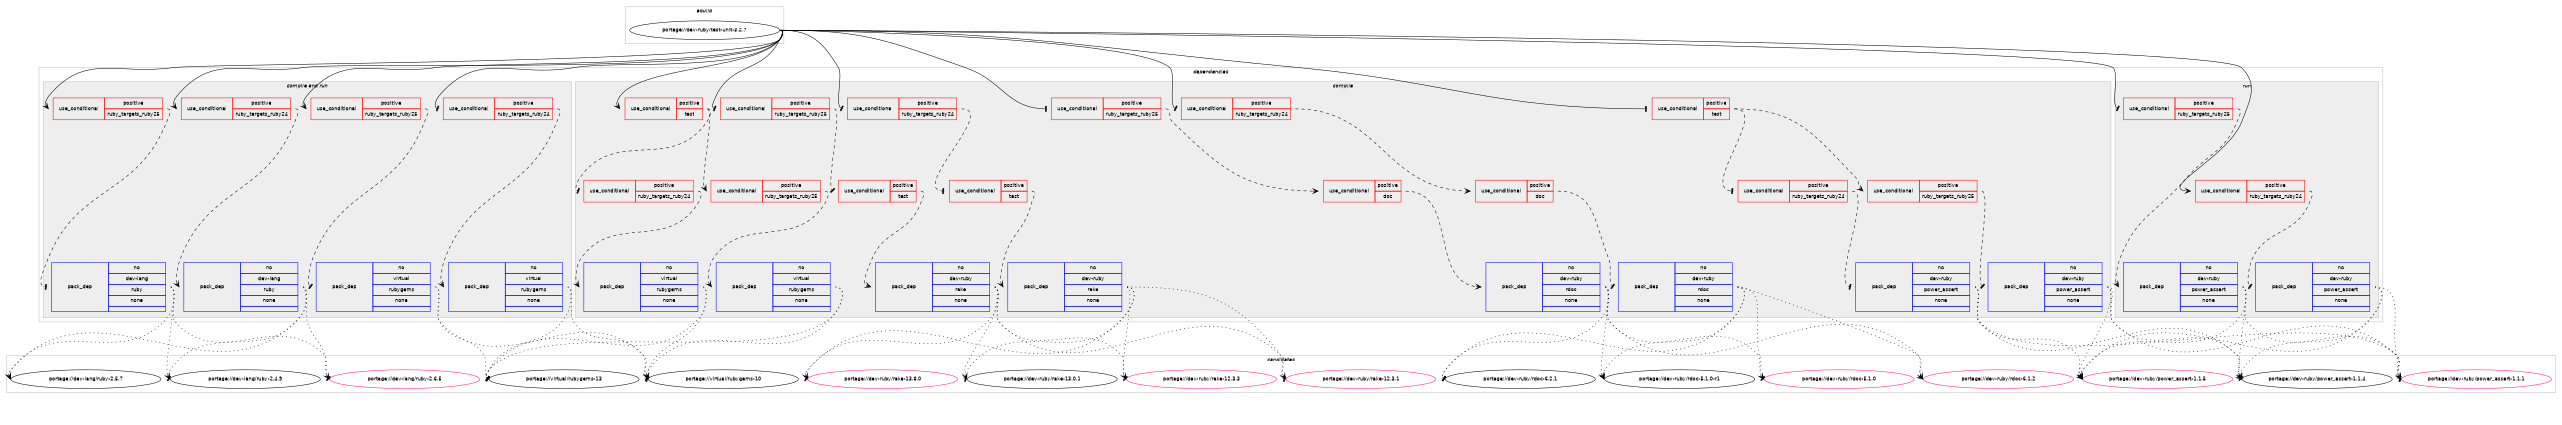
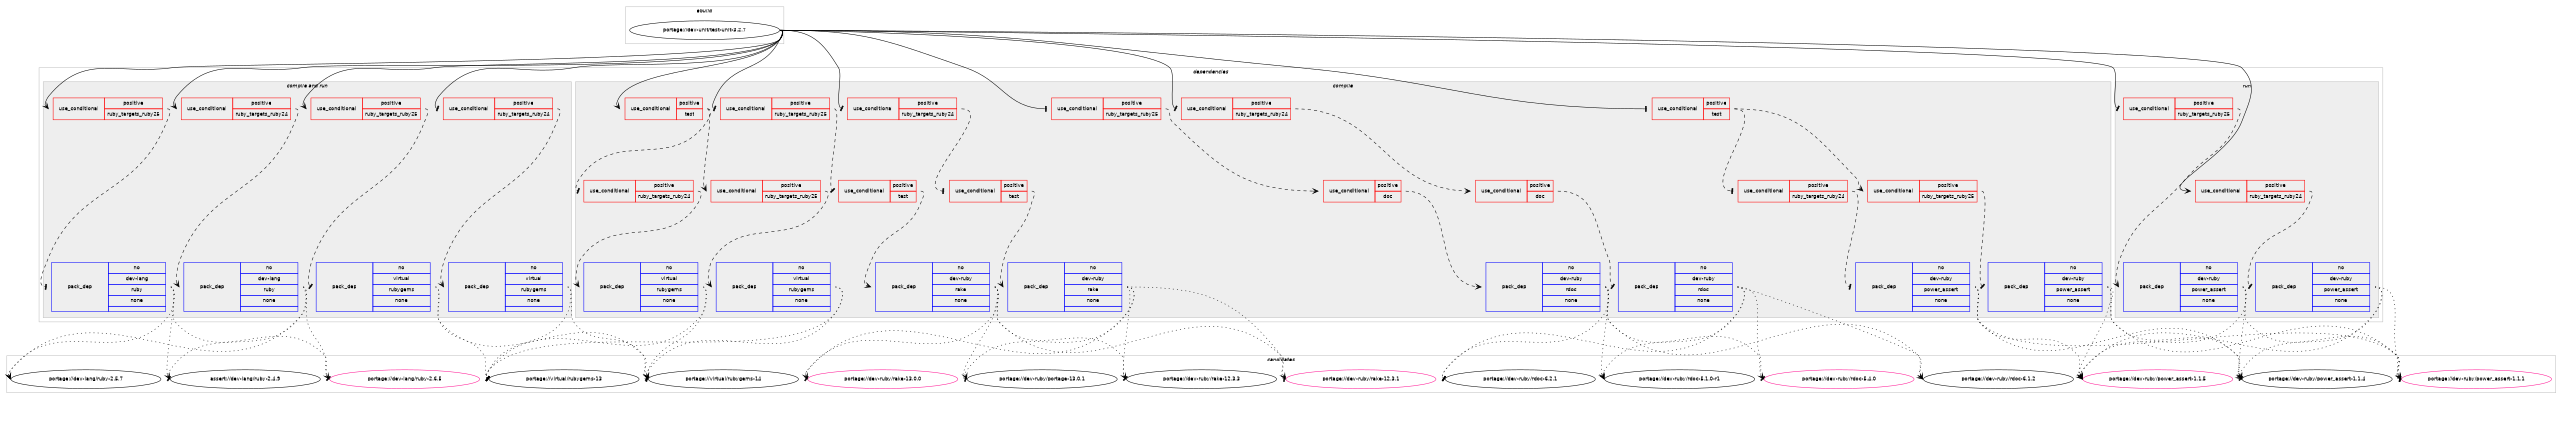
  digraph {
    compound=true
    concentrate=true
    fontname=Helvetica
    fontsize=10
    newrank=true
    rankdir=TB
    ranksep=1.5
    node [color=red fontname=Helvetica fontsize=10 shape=none]
    edge [arrowhead=vee headport=w style=dotted tailport=e weight=100]
-   n1 [color=black label="portage://dev-ruby/test-unit-3.2.7" width=4 shape=""]
+   n1 [color=black label="portage://dev-unit/test-unit-3.2.7" width=4 shape=""]
    n2 [color=blue label=<<TABLE BORDER="0" CELLBORDER="1" CELLSPACING="0" CELLPADDING="4" WIDTH="220"><TR><TD ROWSPAN="6" CELLPADDING="30">pack_dep</TD></TR><TR><TD WIDTH="110">no</TD></TR><TR><TD>dev-ruby</TD></TR><TR><TD>rdoc</TD></TR><TR><TD>none</TD></TR><TR><TD></TD></TR></TABLE>>]
    n3 [label=<<TABLE BORDER="0" CELLBORDER="1" CELLSPACING="0" CELLPADDING="4"><TR><TD ROWSPAN="3" CELLPADDING="10">use_conditional</TD></TR><TR><TD>positive</TD></TR><TR><TD>doc</TD></TR></TABLE>>]
    n4 [label=<<TABLE BORDER="0" CELLBORDER="1" CELLSPACING="0" CELLPADDING="4"><TR><TD ROWSPAN="3" CELLPADDING="10">use_conditional</TD></TR><TR><TD>positive</TD></TR><TR><TD>ruby_targets_ruby24</TD></TR></TABLE>>]
    n5 [color=blue label=<<TABLE BORDER="0" CELLBORDER="1" CELLSPACING="0" CELLPADDING="4" WIDTH="220"><TR><TD ROWSPAN="6" CELLPADDING="30">pack_dep</TD></TR><TR><TD WIDTH="110">no</TD></TR><TR><TD>dev-ruby</TD></TR><TR><TD>rake</TD></TR><TR><TD>none</TD></TR><TR><TD></TD></TR></TABLE>>]
    n6 [label=<<TABLE BORDER="0" CELLBORDER="1" CELLSPACING="0" CELLPADDING="4"><TR><TD ROWSPAN="3" CELLPADDING="10">use_conditional</TD></TR><TR><TD>positive</TD></TR><TR><TD>test</TD></TR></TABLE>>]
    n7 [label=<<TABLE BORDER="0" CELLBORDER="1" CELLSPACING="0" CELLPADDING="4"><TR><TD ROWSPAN="3" CELLPADDING="10">use_conditional</TD></TR><TR><TD>positive</TD></TR><TR><TD>ruby_targets_ruby24</TD></TR></TABLE>>]
    n8 [color=blue label=<<TABLE BORDER="0" CELLBORDER="1" CELLSPACING="0" CELLPADDING="4" WIDTH="220"><TR><TD ROWSPAN="6" CELLPADDING="30">pack_dep</TD></TR><TR><TD WIDTH="110">no</TD></TR><TR><TD>dev-ruby</TD></TR><TR><TD>rdoc</TD></TR><TR><TD>none</TD></TR><TR><TD></TD></TR></TABLE>>]
    n9 [label=<<TABLE BORDER="0" CELLBORDER="1" CELLSPACING="0" CELLPADDING="4"><TR><TD ROWSPAN="3" CELLPADDING="10">use_conditional</TD></TR><TR><TD>positive</TD></TR><TR><TD>doc</TD></TR></TABLE>>]
    n10 [label=<<TABLE BORDER="0" CELLBORDER="1" CELLSPACING="0" CELLPADDING="4"><TR><TD ROWSPAN="3" CELLPADDING="10">use_conditional</TD></TR><TR><TD>positive</TD></TR><TR><TD>ruby_targets_ruby25</TD></TR></TABLE>>]
    n11 [color=blue label=<<TABLE BORDER="0" CELLBORDER="1" CELLSPACING="0" CELLPADDING="4" WIDTH="220"><TR><TD ROWSPAN="6" CELLPADDING="30">pack_dep</TD></TR><TR><TD WIDTH="110">no</TD></TR><TR><TD>dev-ruby</TD></TR><TR><TD>rake</TD></TR><TR><TD>none</TD></TR><TR><TD></TD></TR></TABLE>>]
    n12 [label=<<TABLE BORDER="0" CELLBORDER="1" CELLSPACING="0" CELLPADDING="4"><TR><TD ROWSPAN="3" CELLPADDING="10">use_conditional</TD></TR><TR><TD>positive</TD></TR><TR><TD>test</TD></TR></TABLE>>]
    n13 [label=<<TABLE BORDER="0" CELLBORDER="1" CELLSPACING="0" CELLPADDING="4"><TR><TD ROWSPAN="3" CELLPADDING="10">use_conditional</TD></TR><TR><TD>positive</TD></TR><TR><TD>ruby_targets_ruby25</TD></TR></TABLE>>]
    n14 [color=blue label=<<TABLE BORDER="0" CELLBORDER="1" CELLSPACING="0" CELLPADDING="4" WIDTH="220"><TR><TD ROWSPAN="6" CELLPADDING="30">pack_dep</TD></TR><TR><TD WIDTH="110">no</TD></TR><TR><TD>dev-ruby</TD></TR><TR><TD>power_assert</TD></TR><TR><TD>none</TD></TR><TR><TD></TD></TR></TABLE>>]
    n15 [label=<<TABLE BORDER="0" CELLBORDER="1" CELLSPACING="0" CELLPADDING="4"><TR><TD ROWSPAN="3" CELLPADDING="10">use_conditional</TD></TR><TR><TD>positive</TD></TR><TR><TD>ruby_targets_ruby24</TD></TR></TABLE>>]
    n16 [color=blue label=<<TABLE BORDER="0" CELLBORDER="1" CELLSPACING="0" CELLPADDING="4" WIDTH="220"><TR><TD ROWSPAN="6" CELLPADDING="30">pack_dep</TD></TR><TR><TD WIDTH="110">no</TD></TR><TR><TD>dev-ruby</TD></TR><TR><TD>power_assert</TD></TR><TR><TD>none</TD></TR><TR><TD></TD></TR></TABLE>>]
    n17 [label=<<TABLE BORDER="0" CELLBORDER="1" CELLSPACING="0" CELLPADDING="4"><TR><TD ROWSPAN="3" CELLPADDING="10">use_conditional</TD></TR><TR><TD>positive</TD></TR><TR><TD>ruby_targets_ruby25</TD></TR></TABLE>>]
    n18 [label=<<TABLE BORDER="0" CELLBORDER="1" CELLSPACING="0" CELLPADDING="4"><TR><TD ROWSPAN="3" CELLPADDING="10">use_conditional</TD></TR><TR><TD>positive</TD></TR><TR><TD>test</TD></TR></TABLE>>]
    n19 [color=blue label=<<TABLE BORDER="0" CELLBORDER="1" CELLSPACING="0" CELLPADDING="4" WIDTH="220"><TR><TD ROWSPAN="6" CELLPADDING="30">pack_dep</TD></TR><TR><TD WIDTH="110">no</TD></TR><TR><TD>virtual</TD></TR><TR><TD>rubygems</TD></TR><TR><TD>none</TD></TR><TR><TD></TD></TR></TABLE>>]
    n20 [label=<<TABLE BORDER="0" CELLBORDER="1" CELLSPACING="0" CELLPADDING="4"><TR><TD ROWSPAN="3" CELLPADDING="10">use_conditional</TD></TR><TR><TD>positive</TD></TR><TR><TD>ruby_targets_ruby24</TD></TR></TABLE>>]
    n21 [color=blue label=<<TABLE BORDER="0" CELLBORDER="1" CELLSPACING="0" CELLPADDING="4" WIDTH="220"><TR><TD ROWSPAN="6" CELLPADDING="30">pack_dep</TD></TR><TR><TD WIDTH="110">no</TD></TR><TR><TD>virtual</TD></TR><TR><TD>rubygems</TD></TR><TR><TD>none</TD></TR><TR><TD></TD></TR></TABLE>>]
    n22 [label=<<TABLE BORDER="0" CELLBORDER="1" CELLSPACING="0" CELLPADDING="4"><TR><TD ROWSPAN="3" CELLPADDING="10">use_conditional</TD></TR><TR><TD>positive</TD></TR><TR><TD>ruby_targets_ruby25</TD></TR></TABLE>>]
    n23 [label=<<TABLE BORDER="0" CELLBORDER="1" CELLSPACING="0" CELLPADDING="4"><TR><TD ROWSPAN="3" CELLPADDING="10">use_conditional</TD></TR><TR><TD>positive</TD></TR><TR><TD>test</TD></TR></TABLE>>]
    n24 [color=blue label=<<TABLE BORDER="0" CELLBORDER="1" CELLSPACING="0" CELLPADDING="4" WIDTH="220"><TR><TD ROWSPAN="6" CELLPADDING="30">pack_dep</TD></TR><TR><TD WIDTH="110">no</TD></TR><TR><TD>dev-lang</TD></TR><TR><TD>ruby</TD></TR><TR><TD>none</TD></TR><TR><TD></TD></TR></TABLE>>]
    n25 [label=<<TABLE BORDER="0" CELLBORDER="1" CELLSPACING="0" CELLPADDING="4"><TR><TD ROWSPAN="3" CELLPADDING="10">use_conditional</TD></TR><TR><TD>positive</TD></TR><TR><TD>ruby_targets_ruby24</TD></TR></TABLE>>]
    n26 [color=blue label=<<TABLE BORDER="0" CELLBORDER="1" CELLSPACING="0" CELLPADDING="4" WIDTH="220"><TR><TD ROWSPAN="6" CELLPADDING="30">pack_dep</TD></TR><TR><TD WIDTH="110">no</TD></TR><TR><TD>virtual</TD></TR><TR><TD>rubygems</TD></TR><TR><TD>none</TD></TR><TR><TD></TD></TR></TABLE>>]
    n27 [label=<<TABLE BORDER="0" CELLBORDER="1" CELLSPACING="0" CELLPADDING="4"><TR><TD ROWSPAN="3" CELLPADDING="10">use_conditional</TD></TR><TR><TD>positive</TD></TR><TR><TD>ruby_targets_ruby24</TD></TR></TABLE>>]
    n28 [color=blue label=<<TABLE BORDER="0" CELLBORDER="1" CELLSPACING="0" CELLPADDING="4" WIDTH="220"><TR><TD ROWSPAN="6" CELLPADDING="30">pack_dep</TD></TR><TR><TD WIDTH="110">no</TD></TR><TR><TD>dev-lang</TD></TR><TR><TD>ruby</TD></TR><TR><TD>none</TD></TR><TR><TD></TD></TR></TABLE>>]
    n29 [label=<<TABLE BORDER="0" CELLBORDER="1" CELLSPACING="0" CELLPADDING="4"><TR><TD ROWSPAN="3" CELLPADDING="10">use_conditional</TD></TR><TR><TD>positive</TD></TR><TR><TD>ruby_targets_ruby25</TD></TR></TABLE>>]
    n30 [color=blue label=<<TABLE BORDER="0" CELLBORDER="1" CELLSPACING="0" CELLPADDING="4" WIDTH="220"><TR><TD ROWSPAN="6" CELLPADDING="30">pack_dep</TD></TR><TR><TD WIDTH="110">no</TD></TR><TR><TD>virtual</TD></TR><TR><TD>rubygems</TD></TR><TR><TD>none</TD></TR><TR><TD></TD></TR></TABLE>>]
    n31 [label=<<TABLE BORDER="0" CELLBORDER="1" CELLSPACING="0" CELLPADDING="4"><TR><TD ROWSPAN="3" CELLPADDING="10">use_conditional</TD></TR><TR><TD>positive</TD></TR><TR><TD>ruby_targets_ruby25</TD></TR></TABLE>>]
    n32 [color=blue label=<<TABLE BORDER="0" CELLBORDER="1" CELLSPACING="0" CELLPADDING="4" WIDTH="220"><TR><TD ROWSPAN="6" CELLPADDING="30">pack_dep</TD></TR><TR><TD WIDTH="110">no</TD></TR><TR><TD>dev-ruby</TD></TR><TR><TD>power_assert</TD></TR><TR><TD>none</TD></TR><TR><TD></TD></TR></TABLE>>]
    n33 [label=<<TABLE BORDER="0" CELLBORDER="1" CELLSPACING="0" CELLPADDING="4"><TR><TD ROWSPAN="3" CELLPADDING="10">use_conditional</TD></TR><TR><TD>positive</TD></TR><TR><TD>ruby_targets_ruby25</TD></TR></TABLE>>]
    n34 [color=blue label=<<TABLE BORDER="0" CELLBORDER="1" CELLSPACING="0" CELLPADDING="4" WIDTH="220"><TR><TD ROWSPAN="6" CELLPADDING="30">pack_dep</TD></TR><TR><TD WIDTH="110">no</TD></TR><TR><TD>dev-ruby</TD></TR><TR><TD>power_assert</TD></TR><TR><TD>none</TD></TR><TR><TD></TD></TR></TABLE>>]
    n35 [label=<<TABLE BORDER="0" CELLBORDER="1" CELLSPACING="0" CELLPADDING="4"><TR><TD ROWSPAN="3" CELLPADDING="10">use_conditional</TD></TR><TR><TD>positive</TD></TR><TR><TD>ruby_targets_ruby24</TD></TR></TABLE>>]
-   n36 [color=deeppink label="portage://dev-ruby/rdoc-5.1.0" width=4 shape=""]
+   n36 [color=deeppink label="portage://dev-ruby/rdoc-5.4.0" width=4 shape=""]
    n37 [color=black label="portage://dev-ruby/rdoc-5.1.0-r1" width=4 shape=""]
    n38 [color=black label="portage://dev-ruby/rdoc-6.2.1" width=4 shape=""]
-   n39 [color=deeppink label="portage://dev-ruby/rdoc-6.1.2" width=4 shape=""]
+   n39 [color=black label="portage://dev-ruby/rdoc-6.1.2" width=4 shape=""]
    n40 [color=deeppink label="portage://dev-ruby/rake-12.3.1" width=4 shape=""]
-   n41 [color=deeppink label="portage://dev-ruby/rake-12.3.3" width=4 shape=""]
-   n42 [color=deeppink label="portage://dev-ruby/rake-13.8.0" width=4 shape=""]
-   n43 [color=black label="portage://dev-ruby/rake-13.0.1" width=4 shape=""]
+   n41 [color=black label="portage://dev-ruby/rake-12.3.3" width=4 shape=""]
+   n42 [color=deeppink label="portage://dev-ruby/rake-13.0.0" width=4 shape=""]
+   n43 [color=black label="portage://dev-ruby/portage-13.0.1" width=4 shape=""]
    n44 [color=deeppink label="portage://dev-ruby/power_assert-1.1.1" width=4 shape=""]
    n45 [color=black label="portage://dev-ruby/power_assert-1.1.4" width=4 shape=""]
    n46 [color=deeppink label="portage://dev-ruby/power_assert-1.1.5" width=4 shape=""]
-   n47 [color=black label="portage://virtual/rubygems-10" width=4 shape=""]
+   n47 [color=black label="portage://virtual/rubygems-14" width=4 shape=""]
    n48 [color=black label="portage://virtual/rubygems-13" width=4 shape=""]
-   n49 [color=black label="portage://dev-lang/ruby-2.4.9" width=4 shape=""]
+   n49 [color=black label="assert://dev-lang/ruby-2.4.9" width=4 shape=""]
    n50 [color=black label="portage://dev-lang/ruby-2.5.7" width=4 shape=""]
    n51 [color=deeppink label="portage://dev-lang/ruby-2.6.5" width=4 shape=""]
    subgraph cluster_1 {
      color=gray
      label=<<i>ebuild</i>>
      rank=same
      n1
    }
    subgraph cluster_2 {
      color=gray
      label=<<i>dependencies</i>>
      subgraph cluster_3 {
        color=gray
        fillcolor="#eeeeee"
        label=<<i>compile</i>>
        style=filled
        subgraph sub_4 {
          color=gray
          fillcolor="#eeeeee"
          label=<<i>compile</i>>
          style=filled
          n4
          subgraph sub_5 {
            color=gray
            fillcolor="#eeeeee"
            label=<<i>compile</i>>
            style=filled
            n3
            subgraph sub_6 {
              color=gray
              fillcolor="#eeeeee"
              label=<<i>compile</i>>
              style=filled
              n2
            }
          }
        }
        subgraph sub_7 {
          color=gray
          fillcolor="#eeeeee"
          label=<<i>compile</i>>
          style=filled
          n7
          subgraph sub_8 {
            color=gray
            fillcolor="#eeeeee"
            label=<<i>compile</i>>
            style=filled
            n6
            subgraph sub_9 {
              color=gray
              fillcolor="#eeeeee"
              label=<<i>compile</i>>
              style=filled
              n5
            }
          }
        }
        subgraph sub_10 {
          color=gray
          fillcolor="#eeeeee"
          label=<<i>compile</i>>
          style=filled
          n10
          subgraph sub_11 {
            color=gray
            fillcolor="#eeeeee"
            label=<<i>compile</i>>
            style=filled
            n9
            subgraph sub_12 {
              color=gray
              fillcolor="#eeeeee"
              label=<<i>compile</i>>
              style=filled
              n8
            }
          }
        }
        subgraph sub_13 {
          color=gray
          fillcolor="#eeeeee"
          label=<<i>compile</i>>
          style=filled
          n13
          subgraph sub_14 {
            color=gray
            fillcolor="#eeeeee"
            label=<<i>compile</i>>
            style=filled
            n12
            subgraph sub_15 {
              color=gray
              fillcolor="#eeeeee"
              label=<<i>compile</i>>
              style=filled
              n11
            }
          }
        }
        subgraph sub_16 {
          color=gray
          fillcolor="#eeeeee"
          label=<<i>compile</i>>
          style=filled
          n18
          subgraph sub_17 {
            color=gray
            fillcolor="#eeeeee"
            label=<<i>compile</i>>
            style=filled
            n15
            subgraph sub_18 {
              color=gray
              fillcolor="#eeeeee"
              label=<<i>compile</i>>
              style=filled
              n14
            }
          }
          subgraph sub_19 {
            color=gray
            fillcolor="#eeeeee"
            label=<<i>compile</i>>
            style=filled
            n17
            subgraph sub_20 {
              color=gray
              fillcolor="#eeeeee"
              label=<<i>compile</i>>
              style=filled
              n16
            }
          }
        }
        subgraph sub_21 {
          color=gray
          fillcolor="#eeeeee"
          label=<<i>compile</i>>
          style=filled
          n23
          subgraph sub_22 {
            color=gray
            fillcolor="#eeeeee"
            label=<<i>compile</i>>
            style=filled
            n20
            subgraph sub_23 {
              color=gray
              fillcolor="#eeeeee"
              label=<<i>compile</i>>
              style=filled
              n19
            }
          }
          subgraph sub_24 {
            color=gray
            fillcolor="#eeeeee"
            label=<<i>compile</i>>
            style=filled
            n22
            subgraph sub_25 {
              color=gray
              fillcolor="#eeeeee"
              label=<<i>compile</i>>
              style=filled
              n21
            }
          }
        }
      }
      subgraph cluster_26 {
        color=gray
        fillcolor="#eeeeee"
        label=<<i>compile and run</i>>
        style=filled
        subgraph sub_27 {
          color=gray
          fillcolor="#eeeeee"
          label=<<i>compile and run</i>>
          style=filled
          n25
          subgraph sub_28 {
            color=gray
            fillcolor="#eeeeee"
            label=<<i>compile and run</i>>
            style=filled
            n24
          }
        }
        subgraph sub_29 {
          color=gray
          fillcolor="#eeeeee"
          label=<<i>compile and run</i>>
          style=filled
          n27
          subgraph sub_30 {
            color=gray
            fillcolor="#eeeeee"
            label=<<i>compile and run</i>>
            style=filled
            n26
          }
        }
        subgraph sub_31 {
          color=gray
          fillcolor="#eeeeee"
          label=<<i>compile and run</i>>
          style=filled
          n29
          subgraph sub_32 {
            color=gray
            fillcolor="#eeeeee"
            label=<<i>compile and run</i>>
            style=filled
            n28
          }
        }
        subgraph sub_33 {
          color=gray
          fillcolor="#eeeeee"
          label=<<i>compile and run</i>>
          style=filled
          n31
          subgraph sub_34 {
            color=gray
            fillcolor="#eeeeee"
            label=<<i>compile and run</i>>
            style=filled
            n30
          }
        }
      }
      subgraph cluster_35 {
        color=gray
        fillcolor="#eeeeee"
        label=<<i>run</i>>
        style=filled
        subgraph sub_36 {
          color=gray
          fillcolor="#eeeeee"
          label=<<i>run</i>>
          style=filled
          n33
          subgraph sub_37 {
            color=gray
            fillcolor="#eeeeee"
            label=<<i>run</i>>
            style=filled
            n32
          }
        }
        subgraph sub_38 {
          color=gray
          fillcolor="#eeeeee"
          label=<<i>run</i>>
          style=filled
          n35
          subgraph sub_39 {
            color=gray
            fillcolor="#eeeeee"
            label=<<i>run</i>>
            style=filled
            n34
          }
        }
      }
    }
    subgraph cluster_40 {
      color=gray
      label=<<i>candidates</i>>
      rank=same
      subgraph sub_41 {
        color=black
        label=<<i>candidates</i>>
        nodesep=1
        rank=same
        n36
        n37
        n38
        n39
      }
      subgraph sub_42 {
        color=black
        label=<<i>candidates</i>>
        nodesep=1
        rank=same
        n40
        n41
        n42
        n43
      }
      subgraph sub_43 {
        color=black
        label=<<i>candidates</i>>
        nodesep=1
        rank=same
        n36
        n37
        n38
        n39
      }
      subgraph sub_44 {
        color=black
        label=<<i>candidates</i>>
        nodesep=1
        rank=same
        n40
        n41
        n42
        n43
      }
      subgraph sub_45 {
        color=black
        label=<<i>candidates</i>>
        nodesep=1
        rank=same
        n44
        n45
        n46
      }
      subgraph sub_46 {
        color=black
        label=<<i>candidates</i>>
        nodesep=1
        rank=same
        n44
        n45
        n46
      }
      subgraph sub_47 {
        color=black
        label=<<i>candidates</i>>
        nodesep=1
        rank=same
        n47
        n48
      }
      subgraph sub_48 {
        color=black
        label=<<i>candidates</i>>
        nodesep=1
        rank=same
        n47
        n48
      }
      subgraph sub_49 {
        color=black
        label=<<i>candidates</i>>
        nodesep=1
        rank=same
        n47
        n48
      }
      subgraph sub_50 {
        color=black
        label=<<i>candidates</i>>
        nodesep=1
        rank=same
        n49
        n50
        n51
      }
      subgraph sub_51 {
        color=black
        label=<<i>candidates</i>>
        nodesep=1
        rank=same
        n47
        n48
      }
      subgraph sub_52 {
        color=black
        label=<<i>candidates</i>>
        nodesep=1
        rank=same
        n49
        n50
        n51
      }
      subgraph sub_53 {
        color=black
        label=<<i>candidates</i>>
        nodesep=1
        rank=same
        n44
        n45
        n46
      }
      subgraph sub_54 {
        color=black
        label=<<i>candidates</i>>
        nodesep=1
        rank=same
        n44
        n45
        n46
      }
    }
    n1 -> n4 [arrowhead=tee style=solid weight=20]
    n1 -> n7 [arrowhead=tee style=solid weight=20]
    n1 -> n10 [arrowhead=tee style=solid weight=20]
    n1 -> n13 [arrowhead=tee style=solid weight=20]
    n1 -> n18 [arrowhead=tee style=solid weight=20]
    n1 -> n23 [style=solid weight=20]
    n1 -> n25 [style=solid weight=20]
    n1 -> n27 [arrowhead=tee style=solid weight=20]
    n1 -> n29 [style=solid weight=20]
    n1 -> n31 [style=solid weight=20]
    n1 -> n33 [arrowhead=tee style=solid weight=20]
    n1 -> n35 [style=solid weight=20]
    n2 -> n36
    n2 -> n37
    n2 -> n38 [arrowhead=tee]
    n2 -> n39
    n3 -> n2 [arrowhead=tee style=dashed weight=20]
    n4 -> n3 [style=dashed weight=20]
    n5 -> n40
    n5 -> n41 [arrowhead=tee]
    n5 -> n42
    n5 -> n43
    n6 -> n5 [style=dashed weight=20]
    n7 -> n6 [arrowhead=tee style=dashed weight=20]
    n8 -> n36 [arrowhead=tee]
    n8 -> n37
    n8 -> n38 [arrowhead=tee]
    n8 -> n39
    n9 -> n8 [style=dashed weight=20]
    n10 -> n9 [style=dashed weight=20]
    n11 -> n40 [arrowhead=tee]
    n11 -> n41
    n11 -> n42 [arrowhead=tee]
    n11 -> n43 [arrowhead=tee]
    n12 -> n11 [style=dashed weight=20]
    n13 -> n12 [arrowhead=tee style=dashed weight=20]
    n14 -> n44 [arrowhead=tee]
    n14 -> n45
    n14 -> n46
    n15 -> n14 [arrowhead=tee style=dashed weight=20]
    n16 -> n44 [arrowhead=tee]
    n16 -> n45
    n16 -> n46
    n17 -> n16 [arrowhead=tee style=dashed weight=20]
    n18 -> n15 [arrowhead=tee style=dashed weight=20]
    n18 -> n17 [style=dashed weight=20]
    n19 -> n47
    n19 -> n48 [arrowhead=tee]
    n20 -> n19 [style=dashed weight=20]
    n21 -> n47
    n21 -> n48 [arrowhead=tee]
    n22 -> n21 [style=dashed weight=20]
    n23 -> n20 [arrowhead=tee style=dashed weight=20]
    n23 -> n22 [style=dashed weight=20]
    n24 -> n49 [arrowhead=tee]
    n24 -> n50
    n24 -> n51
    n25 -> n24 [style=dashed weight=20]
    n26 -> n47 [arrowhead=tee]
    n26 -> n48 [arrowhead=tee]
    n27 -> n26 [style=dashed weight=20]
    n28 -> n49
    n28 -> n50
    n28 -> n51 [arrowhead=tee]
    n29 -> n28 [arrowhead=tee style=dashed weight=20]
    n30 -> n47 [arrowhead=tee]
    n30 -> n48 [arrowhead=tee]
    n31 -> n30 [arrowhead=tee style=dashed weight=20]
    n32 -> n44
    n32 -> n45 [arrowhead=tee]
    n32 -> n46
    n33 -> n32 [style=dashed weight=20]
    n34 -> n44
    n34 -> n45
    n34 -> n46
    n35 -> n34 [arrowhead=tee style=dashed weight=20]
  }
